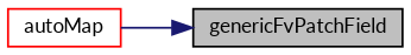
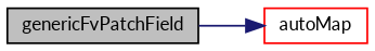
  digraph {
    rankdir=LR
    fontname=Lato
    node [fontname=Lato fontsize=10 shape=record]
    n1 [color=black fillcolor=grey75 fontcolor=black height=0.2 label=genericFvPatchField style=filled width=0.4]
    n2 [color=red height=0.2 label=autoMap width=0.4]
-   n2 -> n1 [color=midnightblue fontname=Lato fontsize=10 labelfontname=FreeSans labelfontsize=10 style=solid]
+   n1 -> n2 [color=midnightblue fontname=Lato fontsize=10 labelfontname=FreeSans labelfontsize=10 style=solid]
  }
